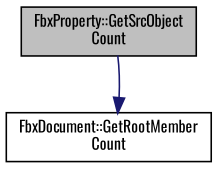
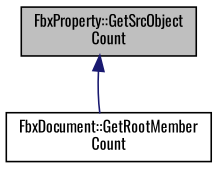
  digraph {
    rankdir=TB
    fontname=Oswald
    node [color=black fontname=Oswald fontsize=10 shape=record style=filled]
    n1 [fillcolor=grey75 fontcolor=black height=0.2 label="FbxProperty::GetSrcObject\lCount" width=0.4]
    n2 [fillcolor=white height=0.2 label="FbxDocument::GetRootMember\lCount" width=0.4]
-   n2 -> n1 [color=midnightblue dir=back fontname=Oswald fontsize=10 labelfontname=Helvetica labelfontsize=10 style=solid]
+   n1 -> n2 [color=midnightblue dir=back fontname=Oswald fontsize=10 labelfontname=Helvetica labelfontsize=10 style=solid]
  }
